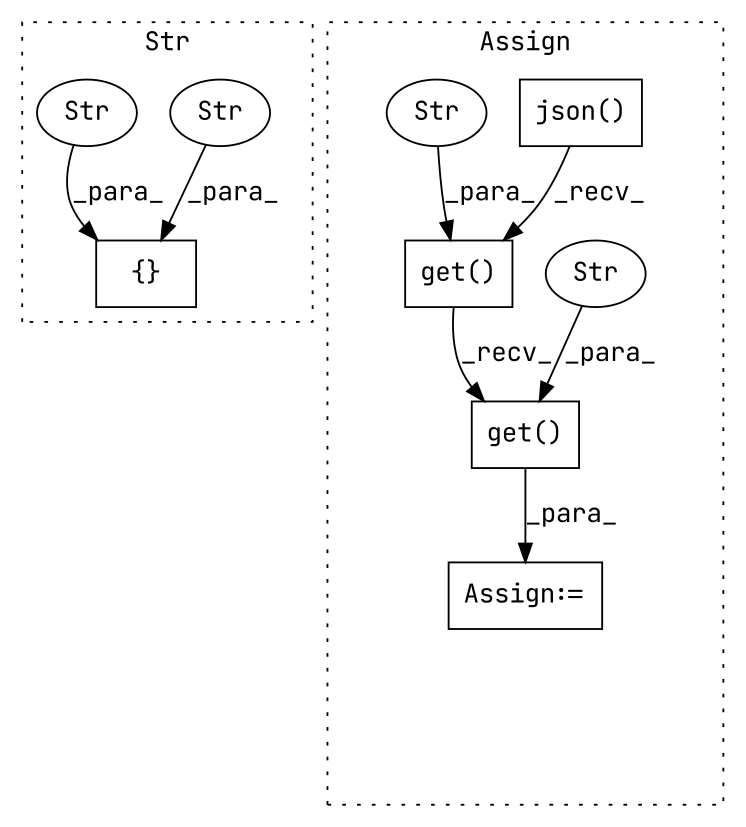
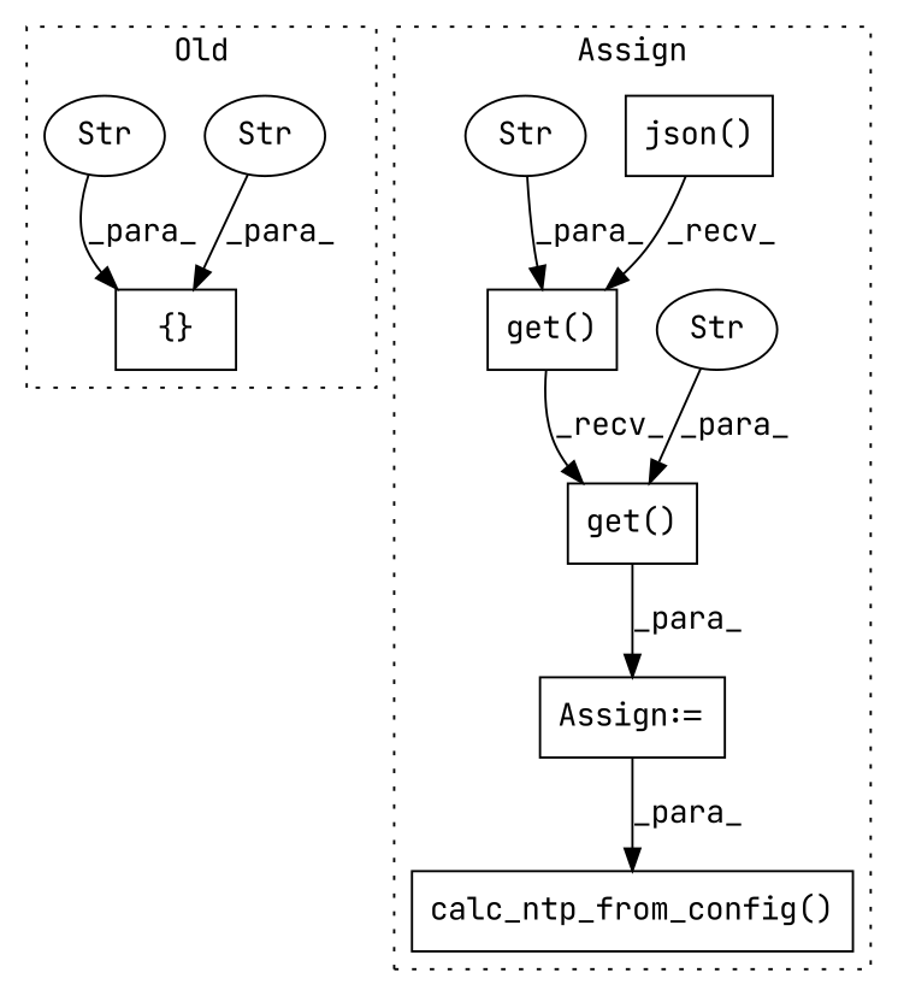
  digraph {
    fontname="JetBrains Mono"
    node [a=66 fontname="JetBrains Mono" l=13 shape=box]
    edge [fontname="JetBrains Mono"]
    n1 [a=59 l="1,0" label="{}" s="3967,3996"]
    n2 [label=Str s=3983 shape=ellipse]
    n3 [label=Str s=3968 shape=ellipse]
+   n4 [a=75 l="32,1" label="calc_ntp_from_config()" s="5436,5480"]
    n5 [a=75 l=15 label="json()" s=5375]
    n6 [a=75 l="32,1" label="get()" s="5375,5422"]
    n7 [l=15 label=Str s=5407 shape=ellipse]
    n8 [a=75 l="20,1" label="get()" s="5375,5401"]
    n9 [l=6 label=Str s=5395 shape=ellipse]
    n10 [a=68 l=3 label="Assign:=" s=5372]
    subgraph cluster_1 {
-     label=Str
+     label=Old
      style=dotted
      n1
      n2
      n3
    }
    subgraph cluster_2 {
      label=Assign
      style=dotted
+     n4
      n5
      n6
      n7
      n8
      n9
      n10
    }
    n2 -> n1 [label=_para_]
    n3 -> n1 [label=_para_]
    n5 -> n8 [label=_recv_]
    n6 -> n10 [label=_para_]
    n7 -> n6 [label=_para_]
    n8 -> n6 [label=_recv_]
    n9 -> n8 [label=_para_]
+   n10 -> n4 [label=_para_]
  }
